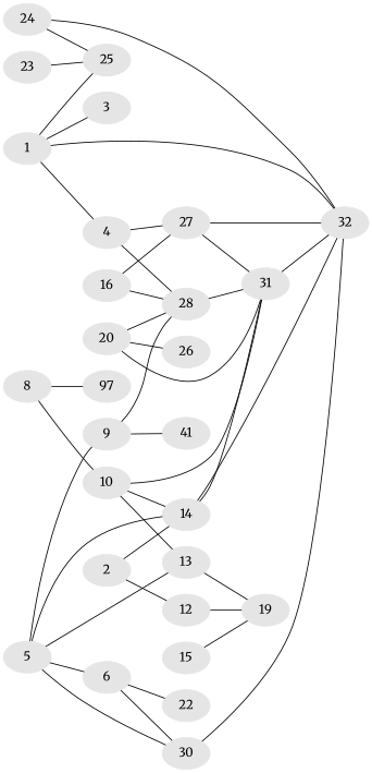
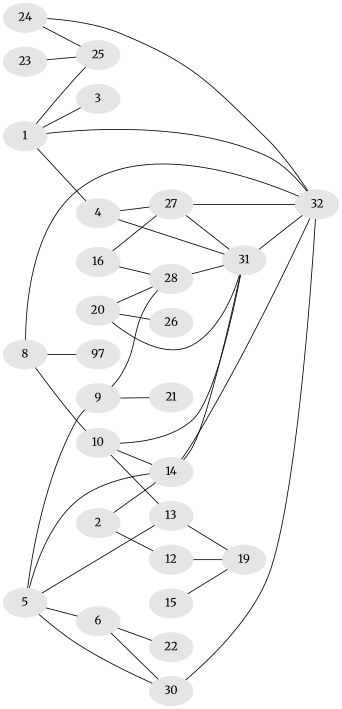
  graph {
    fontname=Merriweather
    rankdir=LR
    node [color=gray90 fontname=Merriweather style=filled]
    edge [fontname=Merriweather weight=1.0]
    1
    3
    4
    25
    32
    27
    31
    2
    12
    14
    19
    5
    6
    9
    13
    30
    22
-   21 [label=41]
+   21
    28
    8
    10
    n22 [label=97]
    15
    16
    20
    26
    23
    24
    1 -- 3
    1 -- 4
    1 -- 25
    1 -- 32 [weight=2.0]
    4 -- 27
-   4 -- 28
+   4 -- 31
    27 -- 32 [weight=2.0]
    27 -- 31 [weight=3.0]
    31 -- 32
    2 -- 12
    2 -- 14
    12 -- 19
    14 -- 32 [weight=2.0]
    14 -- 31
    5 -- 14
    5 -- 6 [weight=2.0]
    5 -- 9
    5 -- 13
    5 -- 30
    6 -- 30
    6 -- 22
    9 -- 21
    9 -- 28
    13 -- 19
    30 -- 32
    28 -- 31 [weight=2.0]
+   8 -- 32
    8 -- 10
    8 -- n22
    10 -- 31
    10 -- 14
    10 -- 13
    15 -- 19
    16 -- 27
    16 -- 28
    20 -- 31
    20 -- 28
    20 -- 26
    23 -- 25
    24 -- 25
    24 -- 32
  }
